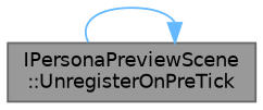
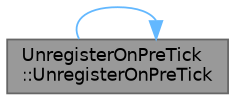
  digraph {
    rankdir=LR
-   n1 [color=gray40 fillcolor=grey60 fontcolor=black fontname=Helvetica fontsize=10 height=0.2 label="IPersonaPreviewScene\l::UnregisterOnPreTick" shape=box style=filled width=0.4]
+   n1 [color=gray40 fillcolor=grey60 fontcolor=black fontname=Helvetica fontsize=10 height=0.2 label="UnregisterOnPreTick\l::UnregisterOnPreTick" shape=box style=filled width=0.4]
    n1 -> n1 [color=steelblue1 fontname=Helvetica fontsize=10 labelfontname=Helvetica labelfontsize=10 style=solid]
  }
